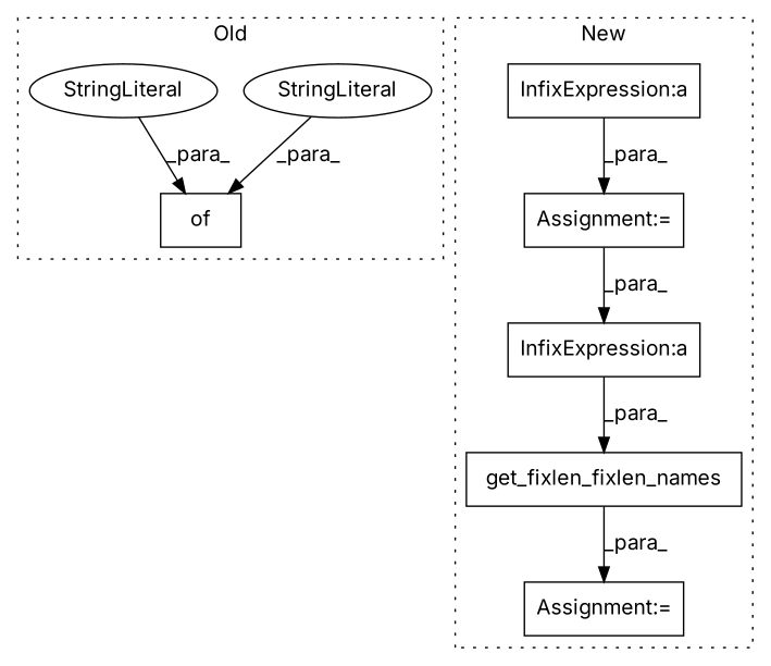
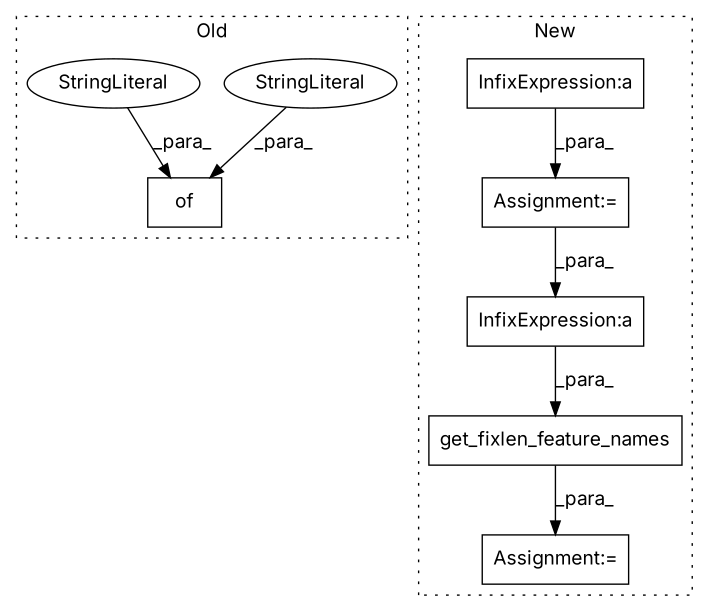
  digraph {
    fontname=Inter
    node [a=32 l=3 shape=box fontname=Inter]
    edge [fontname=Inter]
    n1 [l="3,1" label=of s="1815,1871"]
    n2 [a=45 l=8 label=StringLiteral s=1818 shape=ellipse]
    n3 [a=45 l=10 label=StringLiteral s=1844 shape=ellipse]
-   n4 [l="25,1" label=get_fixlen_fixlen_names s="1792,1861"]
+   n4 [l="25,1" label=get_fixlen_feature_names s="1792,1861"]
    n5 [a=27 label="InfixExpression:a" s=1664]
    n6 [a=7 l=1 label="Assignment:=" s=1791]
    n7 [a=7 l=1 label="Assignment:=" s=1640]
    n8 [a=27 label="InfixExpression:a" s=1839]
    subgraph cluster_1 {
      label=Old
      style=dotted
      n1
      n2
      n3
    }
    subgraph cluster_2 {
      label=New
      style=dotted
      n4
      n5
      n6
      n7
      n8
    }
    n2 -> n1 [label=_para_]
    n3 -> n1 [label=_para_]
    n4 -> n6 [label=_para_]
    n5 -> n7 [label=_para_]
    n7 -> n8 [label=_para_]
    n8 -> n4 [label=_para_]
  }
